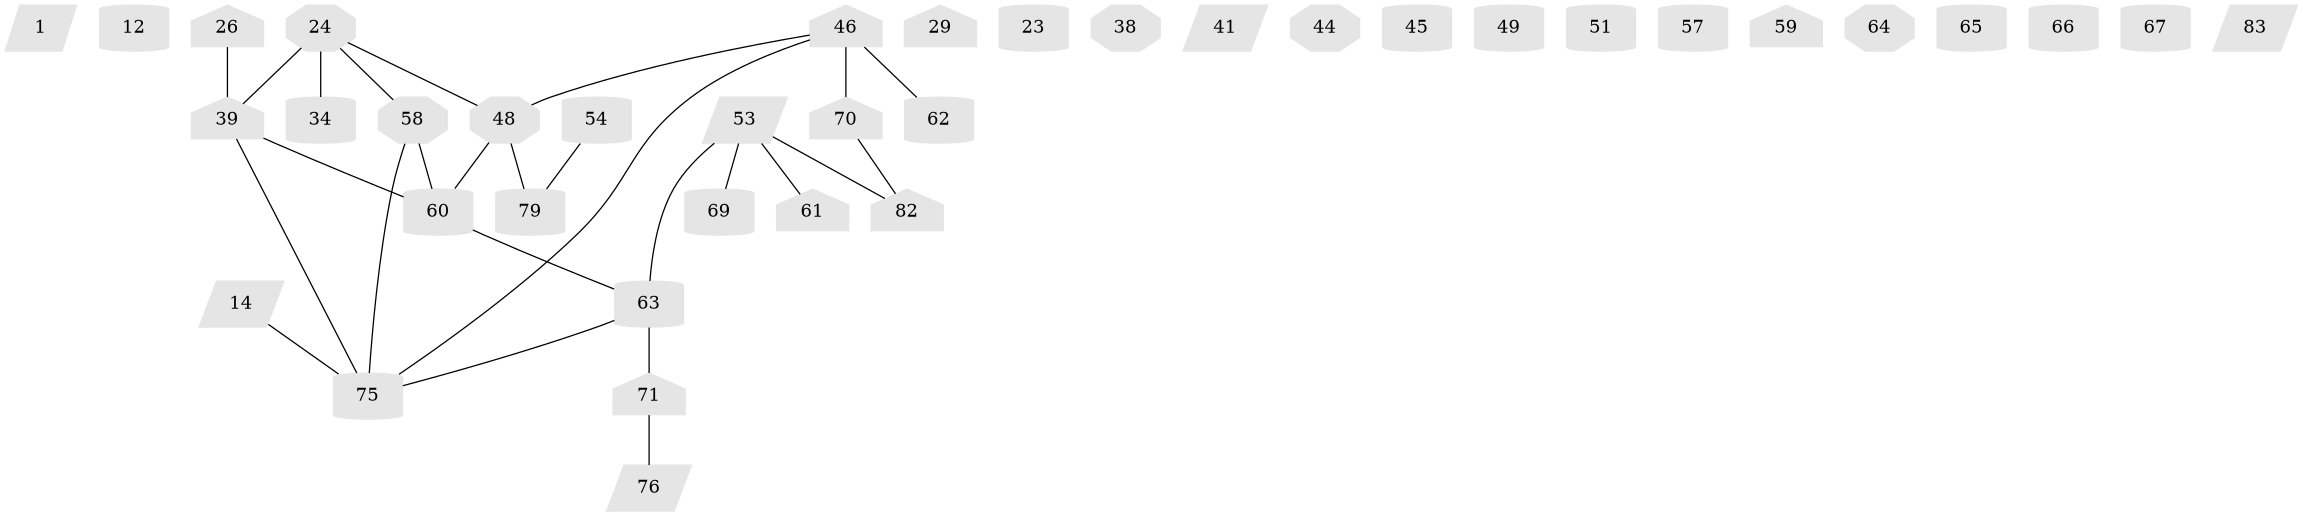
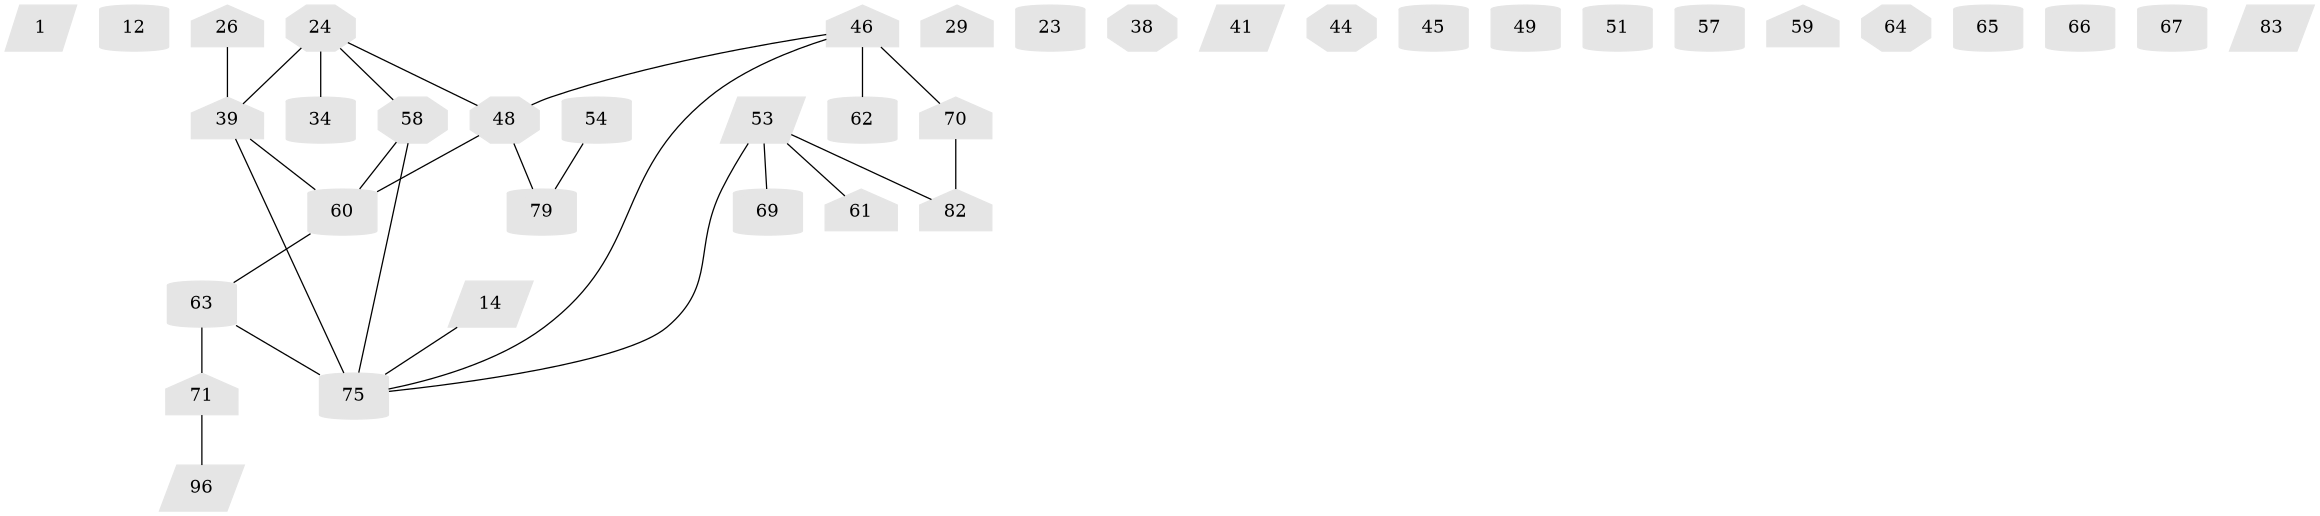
  graph {
    node [color=gray90 shape=cylinder style=filled]
    1 [shape=parallelogram]
    12
    75 [super="+50"]
    14 [shape=parallelogram]
    n5 [label=29 shape=house]
    23
    24 [shape=octagon super="+20"]
    34 [super="+33"]
    39 [shape=house super="+37"]
    48 [shape=octagon super="+13+40+47"]
    58 [shape=octagon super="+55"]
    60 [super="+25"]
    n13 [label=79]
    26 [shape=house]
    38 [shape=octagon]
    63 [super="+56"]
    41 [shape=parallelogram]
    44 [shape=octagon]
    45 [super="+35+43"]
    46 [shape=house super="+9+29"]
    62
    70 [shape=house]
    n23 [label=82 shape=house super="+42"]
    49
    51
    53 [shape=parallelogram super="+21"]
    61 [shape=house super="+11"]
    69 [super="+28"]
    54
    57
    59 [shape=house]
    71 [shape=house super="+68"]
-   76 [shape=parallelogram]
+   76 [shape=parallelogram label=96]
    64 [shape=octagon]
    65 [super="+31"]
    66 [super="+17"]
    67
    n38 [label=83 shape=parallelogram]
    14 -- 75
    24 -- 34
    24 -- 39 [weight=2]
    24 -- 48
    24 -- 58
    39 -- 75 [weight=2]
    39 -- 60 [weight=2]
    48 -- 60
    48 -- n13
    58 -- 75
    58 -- 60
    60 -- 63
    26 -- 39
    63 -- 75 [weight=2]
    63 -- 71
    46 -- 75
    46 -- 48
    46 -- 62 [weight=2]
    46 -- 70 [weight=2]
    70 -- n23
-   53 -- 63
+   53 -- 75
    53 -- n23
    53 -- 61
    53 -- 69
    54 -- n13
    71 -- 76
  }
